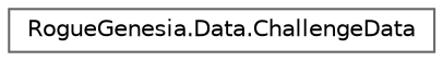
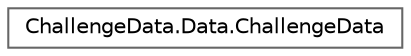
  digraph {
    rankdir=LR
-   n1 [color=grey40 fillcolor=white fontname=Helvetica fontsize=10 height=0.2 label="RogueGenesia.Data.ChallengeData" shape=box style=filled width=0.4]
+   n1 [color=grey40 fillcolor=white fontname=Helvetica fontsize=10 height=0.2 label="ChallengeData.Data.ChallengeData" shape=box style=filled width=0.4]
  }
